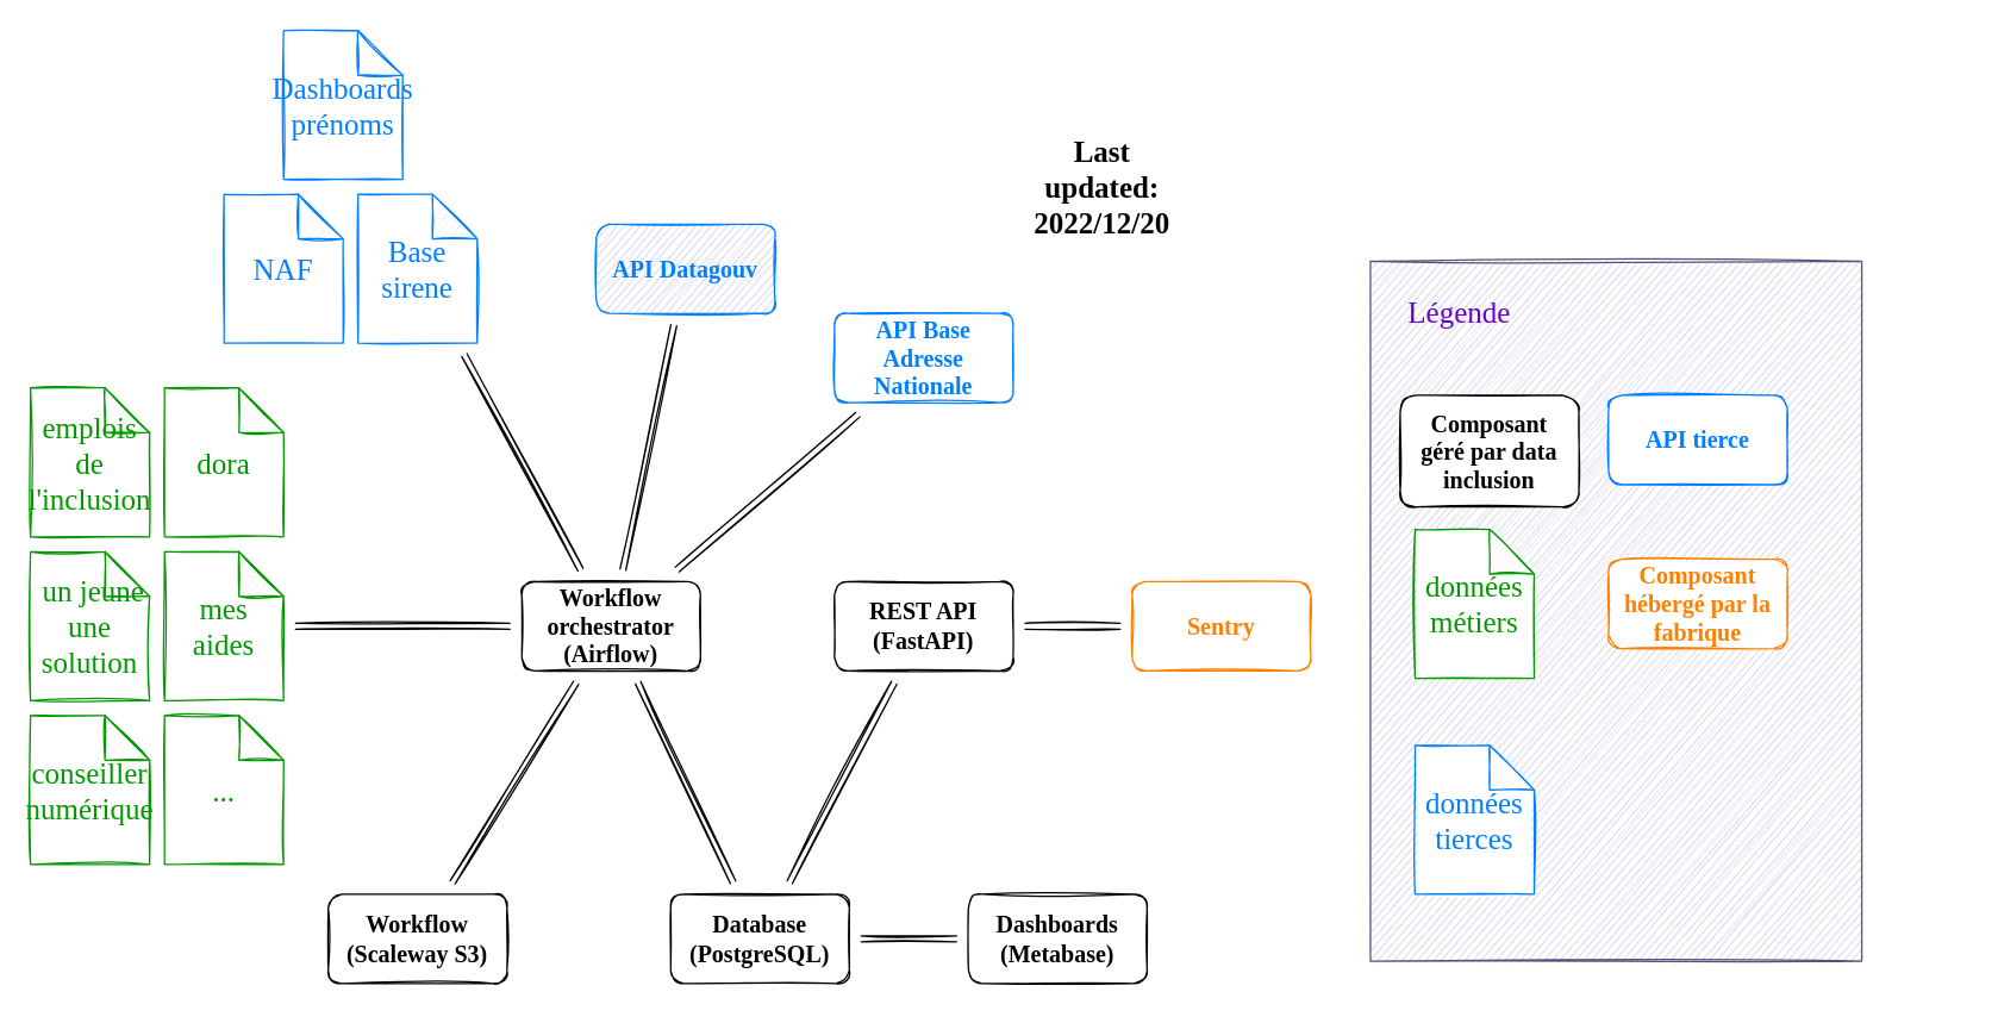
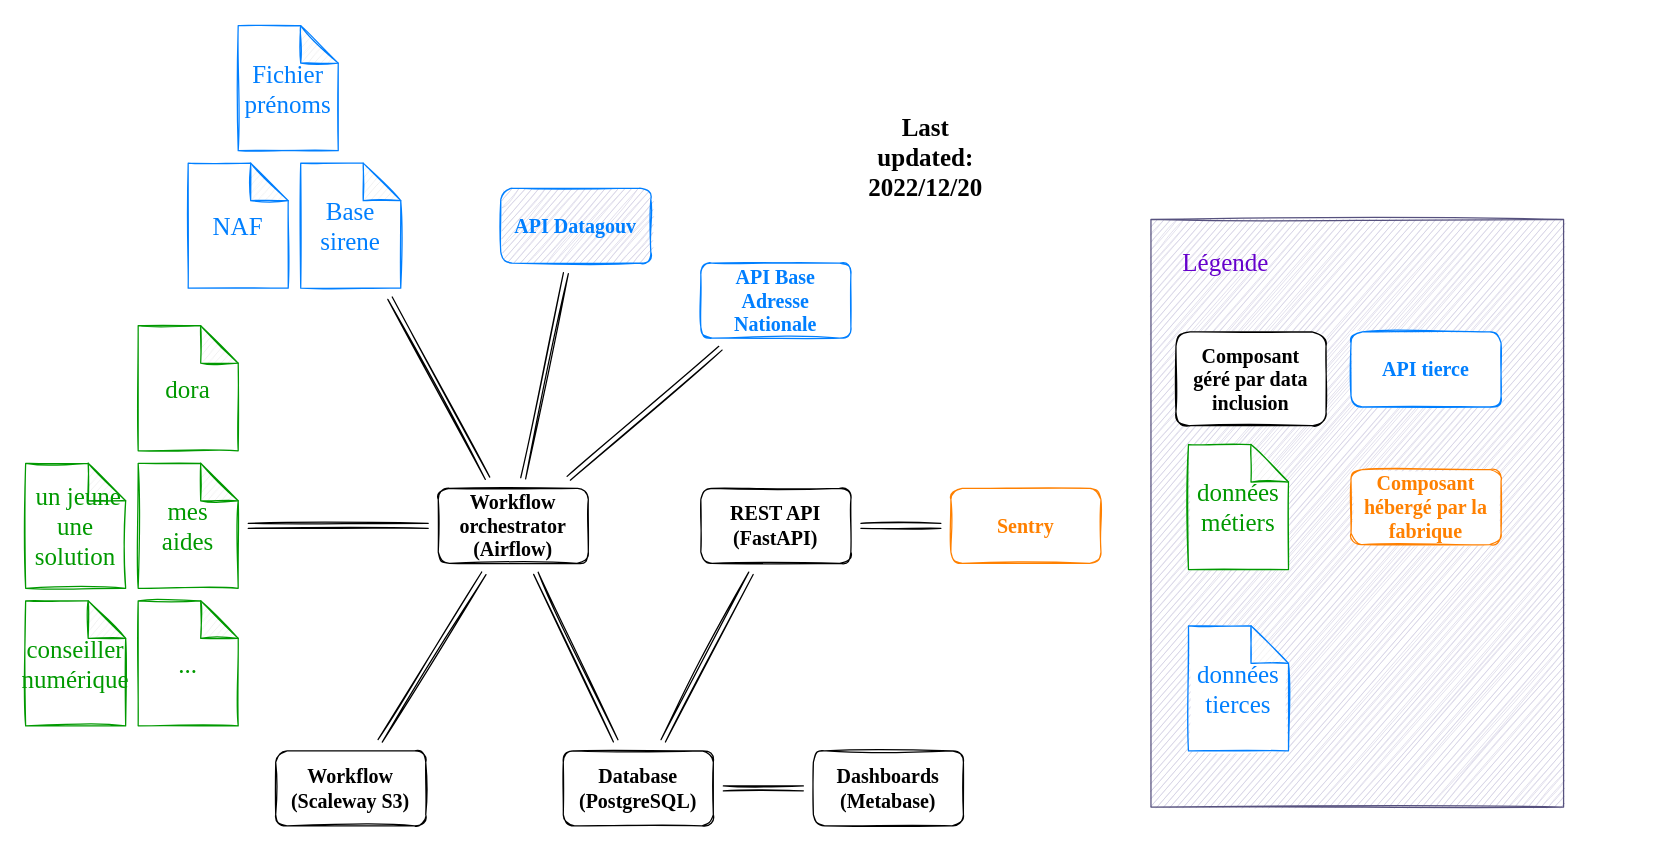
  <mxCell id="0" />
  <mxCell id="1" parent="0" />
  <mxCell id="2" value="" style="edgeStyle=none;shape=link;rounded=0;sketch=1;hachureGap=4;orthogonalLoop=1;jettySize=auto;html=1;fontFamily=Architects Daughter;fontSource=https%3A%2F%2Ffonts.googleapis.com%2Fcss%3Ffamily%3DArchitects%2BDaughter;fontSize=16;fontColor=#007FFF;endArrow=none;endFill=0;sourcePerimeterSpacing=8;targetPerimeterSpacing=8;strokeColor=#000000;" edge="1" parent="1" source="4" target="24"><mxGeometry relative="1" as="geometry" /></mxCell>
  <mxCell id="3" value="" style="edgeStyle=none;shape=link;rounded=0;sketch=1;hachureGap=4;orthogonalLoop=1;jettySize=auto;html=1;fontFamily=Architects Daughter;fontSource=https%3A%2F%2Ffonts.googleapis.com%2Fcss%3Ffamily%3DArchitects%2BDaughter;fontSize=16;fontColor=#82B366;endArrow=none;endFill=0;sourcePerimeterSpacing=8;targetPerimeterSpacing=8;strokeColor=#000000;" edge="1" parent="1" source="4" target="36"><mxGeometry relative="1" as="geometry" /></mxCell>
  <mxCell id="4" value="&lt;div style=&quot;font-size: 16px;&quot;&gt;Database&lt;/div&gt;&lt;div style=&quot;font-size: 16px;&quot;&gt;(PostgreSQL)&lt;br style=&quot;font-size: 16px;&quot;&gt;&lt;/div&gt;" style="rounded=1;whiteSpace=wrap;html=1;hachureGap=4;fontFamily=Architects Daughter;fontSource=https%3A%2F%2Ffonts.googleapis.com%2Fcss%3Ffamily%3DArchitects%2BDaughter;fontSize=16;strokeWidth=1;sketch=1;fontStyle=1" vertex="1" parent="1"><mxGeometry x="450" y="600" width="120" height="60" as="geometry" /></mxCell>
  <mxCell id="5" value="" style="edgeStyle=none;shape=link;rounded=0;sketch=1;hachureGap=4;orthogonalLoop=1;jettySize=auto;html=1;fontFamily=Architects Daughter;fontSource=https%3A%2F%2Ffonts.googleapis.com%2Fcss%3Ffamily%3DArchitects%2BDaughter;fontSize=16;fontColor=#007FFF;endArrow=none;endFill=0;sourcePerimeterSpacing=8;targetPerimeterSpacing=8;strokeColor=#000000;" edge="1" parent="1" source="10" target="4"><mxGeometry relative="1" as="geometry" /></mxCell>
  <mxCell id="6" value="" style="edgeStyle=none;shape=link;rounded=0;sketch=1;hachureGap=4;orthogonalLoop=1;jettySize=auto;html=1;fontFamily=Architects Daughter;fontSource=https%3A%2F%2Ffonts.googleapis.com%2Fcss%3Ffamily%3DArchitects%2BDaughter;fontSize=16;fontColor=#007FFF;endArrow=none;endFill=0;sourcePerimeterSpacing=8;targetPerimeterSpacing=8;strokeColor=#000000;" edge="1" parent="1" source="10" target="22"><mxGeometry relative="1" as="geometry" /></mxCell>
  <mxCell id="7" value="" style="edgeStyle=none;shape=link;rounded=0;sketch=1;hachureGap=4;orthogonalLoop=1;jettySize=auto;html=1;fontFamily=Architects Daughter;fontSource=https%3A%2F%2Ffonts.googleapis.com%2Fcss%3Ffamily%3DArchitects%2BDaughter;fontSize=16;fontColor=#FF8000;endArrow=none;endFill=0;sourcePerimeterSpacing=8;targetPerimeterSpacing=8;strokeColor=#000000;" edge="1" parent="1" source="10" target="27"><mxGeometry relative="1" as="geometry" /></mxCell>
  <mxCell id="8" value="" style="edgeStyle=none;shape=link;rounded=0;sketch=1;hachureGap=4;orthogonalLoop=1;jettySize=auto;html=1;fontFamily=Architects Daughter;fontSource=https%3A%2F%2Ffonts.googleapis.com%2Fcss%3Ffamily%3DArchitects%2BDaughter;fontSize=16;fontColor=#82B366;endArrow=none;endFill=0;sourcePerimeterSpacing=8;targetPerimeterSpacing=8;strokeColor=#000000;" edge="1" parent="1" source="10" target="32"><mxGeometry relative="1" as="geometry" /></mxCell>
  <mxCell id="9" value="" style="edgeStyle=none;shape=link;rounded=0;sketch=1;hachureGap=4;orthogonalLoop=1;jettySize=auto;html=1;fontFamily=Architects Daughter;fontSource=https%3A%2F%2Ffonts.googleapis.com%2Fcss%3Ffamily%3DArchitects%2BDaughter;fontSize=16;fontColor=#82B366;endArrow=none;endFill=0;sourcePerimeterSpacing=8;targetPerimeterSpacing=8;strokeColor=#000000;" edge="1" parent="1" source="10" target="35"><mxGeometry relative="1" as="geometry" /></mxCell>
  <mxCell id="10" value="&lt;div&gt;Workflow&lt;/div&gt;&lt;div&gt;orchestrator&lt;br&gt;&lt;/div&gt;&lt;div&gt;(Airflow)&lt;/div&gt;" style="rounded=1;whiteSpace=wrap;html=1;hachureGap=4;fontFamily=Architects Daughter;fontSource=https%3A%2F%2Ffonts.googleapis.com%2Fcss%3Ffamily%3DArchitects%2BDaughter;fontSize=16;strokeWidth=1;sketch=1;fontStyle=1" vertex="1" parent="1"><mxGeometry x="350" y="390" width="120" height="60" as="geometry" /></mxCell>
  <mxCell id="11" value="" style="rounded=0;sketch=1;hachureGap=4;orthogonalLoop=1;jettySize=auto;html=1;fontFamily=Architects Daughter;fontSource=https%3A%2F%2Ffonts.googleapis.com%2Fcss%3Ffamily%3DArchitects%2BDaughter;fontSize=16;fontColor=#007FFF;endArrow=none;endFill=0;sourcePerimeterSpacing=8;targetPerimeterSpacing=8;shape=link;strokeColor=#000000;" edge="1" parent="1" source="12" target="10"><mxGeometry relative="1" as="geometry" /></mxCell>
  <mxCell id="12" value="&lt;font color=&quot;#007FFF&quot;&gt;API Datagouv&lt;/font&gt;" style="rounded=1;whiteSpace=wrap;html=1;hachureGap=4;fontFamily=Architects Daughter;fontSource=https%3A%2F%2Ffonts.googleapis.com%2Fcss%3Ffamily%3DArchitects%2BDaughter;fontSize=16;strokeWidth=1;sketch=1;fontStyle=1;strokeColor=#007FFF;fillColor=#d0cee2;" vertex="1" parent="1"><mxGeometry x="400" y="150" width="120" height="60" as="geometry" /></mxCell>
  <mxCell id="13" value="" style="group" vertex="1" connectable="0" parent="1"><mxGeometry x="920" y="175" width="400" height="490" as="geometry" /></mxCell>
  <mxCell id="14" value="" style="group" vertex="1" connectable="0" parent="13"><mxGeometry width="400" height="490" as="geometry" /></mxCell>
  <mxCell id="15" value="" style="whiteSpace=wrap;html=1;sketch=1;hachureGap=4;fontFamily=Architects Daughter;fontSource=https%3A%2F%2Ffonts.googleapis.com%2Fcss%3Ffamily%3DArchitects%2BDaughter;fontSize=20;fillColor=#d0cee2;strokeColor=#56517e;" vertex="1" parent="14"><mxGeometry width="330" height="470" as="geometry" /></mxCell>
  <mxCell id="16" value="Légende" style="text;html=1;strokeColor=none;fillColor=none;align=center;verticalAlign=middle;whiteSpace=wrap;rounded=0;sketch=1;hachureGap=4;fontFamily=Architects Daughter;fontSource=https%3A%2F%2Ffonts.googleapis.com%2Fcss%3Ffamily%3DArchitects%2BDaughter;fontSize=20;fontColor=#6600CC;" vertex="1" parent="14"><mxGeometry x="13.04" y="13.478" width="93.913" height="40.435" as="geometry" /></mxCell>
  <mxCell id="17" value="&lt;div&gt;Composant&lt;/div&gt;&lt;div&gt;géré par data&lt;/div&gt;&lt;div&gt;inclusion&lt;br&gt;&lt;/div&gt;" style="rounded=1;whiteSpace=wrap;html=1;hachureGap=4;fontFamily=Architects Daughter;fontSource=https%3A%2F%2Ffonts.googleapis.com%2Fcss%3Ffamily%3DArchitects%2BDaughter;fontSize=16;strokeWidth=1;sketch=1;fontStyle=1" vertex="1" parent="14"><mxGeometry x="20.0" y="90" width="120" height="75" as="geometry" /></mxCell>
  <mxCell id="18" value="&lt;font color=&quot;#007FFF&quot;&gt;API tierce&lt;br&gt;&lt;/font&gt;" style="rounded=1;whiteSpace=wrap;html=1;hachureGap=4;fontFamily=Architects Daughter;fontSource=https%3A%2F%2Ffonts.googleapis.com%2Fcss%3Ffamily%3DArchitects%2BDaughter;fontSize=16;strokeWidth=1;sketch=1;fontStyle=1;strokeColor=#007FFF;" vertex="1" parent="14"><mxGeometry x="160" y="90" width="120" height="60" as="geometry" /></mxCell>
  <mxCell id="19" value="&lt;div&gt;données&lt;/div&gt;&lt;div&gt;métiers&lt;br&gt;&lt;/div&gt;" style="shape=note;whiteSpace=wrap;html=1;backgroundOutline=1;darkOpacity=0.05;sketch=1;hachureGap=4;fontFamily=Architects Daughter;fontSource=https%3A%2F%2Ffonts.googleapis.com%2Fcss%3Ffamily%3DArchitects%2BDaughter;fontSize=20;strokeColor=#009900;fillColor=default;fontColor=#009900;labelBackgroundColor=none;" vertex="1" parent="14"><mxGeometry x="30" y="180" width="80" height="100" as="geometry" /></mxCell>
  <mxCell id="20" value="&lt;div&gt;Composant&lt;/div&gt;&lt;div&gt;hébergé par la fabrique&lt;br&gt;&lt;/div&gt;" style="rounded=1;whiteSpace=wrap;html=1;hachureGap=4;fontFamily=Architects Daughter;fontSource=https%3A%2F%2Ffonts.googleapis.com%2Fcss%3Ffamily%3DArchitects%2BDaughter;fontSize=16;strokeWidth=1;sketch=1;fontStyle=1;strokeColor=#FF8000;fontColor=#FF8000;" vertex="1" parent="14"><mxGeometry x="160" y="200" width="120" height="60" as="geometry" /></mxCell>
  <mxCell id="21" value="&lt;div&gt;données&lt;/div&gt;&lt;div&gt;tierces&lt;br&gt;&lt;/div&gt;" style="shape=note;whiteSpace=wrap;html=1;backgroundOutline=1;darkOpacity=0.05;sketch=1;hachureGap=4;fontFamily=Architects Daughter;fontSource=https%3A%2F%2Ffonts.googleapis.com%2Fcss%3Ffamily%3DArchitects%2BDaughter;fontSize=20;fontColor=#007FFF;strokeColor=#007FFF;" vertex="1" parent="14"><mxGeometry x="30" y="325" width="80" height="100" as="geometry" /></mxCell>
  <mxCell id="22" value="&lt;div&gt;Base&lt;/div&gt;&lt;div&gt;sirene&lt;br&gt;&lt;/div&gt;" style="shape=note;whiteSpace=wrap;html=1;backgroundOutline=1;darkOpacity=0.05;sketch=1;hachureGap=4;fontFamily=Architects Daughter;fontSource=https%3A%2F%2Ffonts.googleapis.com%2Fcss%3Ffamily%3DArchitects%2BDaughter;fontSize=20;fontColor=#007FFF;strokeColor=#007FFF;" vertex="1" parent="1"><mxGeometry x="240" y="130" width="80" height="100" as="geometry" /></mxCell>
  <mxCell id="23" value="" style="edgeStyle=none;shape=link;rounded=0;sketch=1;hachureGap=4;orthogonalLoop=1;jettySize=auto;html=1;fontFamily=Architects Daughter;fontSource=https%3A%2F%2Ffonts.googleapis.com%2Fcss%3Ffamily%3DArchitects%2BDaughter;fontSize=16;fontColor=#007FFF;endArrow=none;endFill=0;sourcePerimeterSpacing=8;targetPerimeterSpacing=8;strokeColor=#000000;" edge="1" parent="1" source="24" target="26"><mxGeometry relative="1" as="geometry" /></mxCell>
  <mxCell id="24" value="&lt;div&gt;REST API&lt;/div&gt;&lt;div&gt;(FastAPI)&lt;br&gt;&lt;/div&gt;" style="rounded=1;whiteSpace=wrap;html=1;hachureGap=4;fontFamily=Architects Daughter;fontSource=https%3A%2F%2Ffonts.googleapis.com%2Fcss%3Ffamily%3DArchitects%2BDaughter;fontSize=16;strokeWidth=1;sketch=1;fontStyle=1" vertex="1" parent="1"><mxGeometry x="560" y="390" width="120" height="60" as="geometry" /></mxCell>
  <mxCell id="25" value="NAF" style="shape=note;whiteSpace=wrap;html=1;backgroundOutline=1;darkOpacity=0.05;sketch=1;hachureGap=4;fontFamily=Architects Daughter;fontSource=https%3A%2F%2Ffonts.googleapis.com%2Fcss%3Ffamily%3DArchitects%2BDaughter;fontSize=20;fontColor=#007FFF;strokeColor=#007FFF;" vertex="1" parent="1"><mxGeometry x="150" y="130" width="80" height="100" as="geometry" /></mxCell>
  <mxCell id="26" value="Sentry" style="rounded=1;whiteSpace=wrap;html=1;hachureGap=4;fontFamily=Architects Daughter;fontSource=https%3A%2F%2Ffonts.googleapis.com%2Fcss%3Ffamily%3DArchitects%2BDaughter;fontSize=16;strokeWidth=1;sketch=1;fontStyle=1;strokeColor=#FF8000;fontColor=#FF8000;" vertex="1" parent="1"><mxGeometry x="760" y="390" width="120" height="60" as="geometry" /></mxCell>
  <mxCell id="27" value="&lt;div&gt;Workflow&lt;/div&gt;&lt;div&gt;(Scaleway S3)&lt;br&gt;&lt;/div&gt;" style="whiteSpace=wrap;html=1;fontSize=16;fontFamily=Architects Daughter;rounded=1;hachureGap=4;fontSource=https%3A%2F%2Ffonts.googleapis.com%2Fcss%3Ffamily%3DArchitects%2BDaughter;strokeWidth=1;sketch=1;fontStyle=1;" vertex="1" parent="1"><mxGeometry x="220" y="600" width="120" height="60" as="geometry" /></mxCell>
  <mxCell id="28" value="" style="group;" vertex="1" connectable="0" parent="1"><mxGeometry x="20" y="260" width="170" height="320" as="geometry" /></mxCell>
  <mxCell id="29" value="dora" style="shape=note;whiteSpace=wrap;html=1;backgroundOutline=1;darkOpacity=0.05;sketch=1;hachureGap=4;fontFamily=Architects Daughter;fontSource=https%3A%2F%2Ffonts.googleapis.com%2Fcss%3Ffamily%3DArchitects%2BDaughter;fontSize=20;strokeColor=#009900;fillColor=default;fontColor=#009900;" vertex="1" parent="28"><mxGeometry x="90" width="80" height="100" as="geometry" /></mxCell>
- <mxCell id="30" value="&lt;div&gt;&lt;font&gt;emplois&lt;/font&gt;&lt;/div&gt;&lt;div&gt;&lt;font&gt;de l'inclusion&lt;br&gt;&lt;/font&gt;&lt;/div&gt;" style="shape=note;whiteSpace=wrap;html=1;backgroundOutline=1;darkOpacity=0.05;sketch=1;hachureGap=4;fontFamily=Architects Daughter;fontSource=https%3A%2F%2Ffonts.googleapis.com%2Fcss%3Ffamily%3DArchitects%2BDaughter;fontSize=20;strokeColor=#009900;fillColor=default;fontColor=#009900;" vertex="1" parent="28"><mxGeometry width="80" height="100" as="geometry" /></mxCell>
  <mxCell id="31" value="&lt;div&gt;&amp;nbsp;un jeune&lt;/div&gt;&lt;div&gt;une solution&lt;br&gt;&lt;/div&gt;" style="shape=note;whiteSpace=wrap;html=1;backgroundOutline=1;darkOpacity=0.05;sketch=1;hachureGap=4;fontFamily=Architects Daughter;fontSource=https%3A%2F%2Ffonts.googleapis.com%2Fcss%3Ffamily%3DArchitects%2BDaughter;fontSize=20;strokeColor=#009900;fillColor=default;fontColor=#009900;" vertex="1" parent="28"><mxGeometry y="110" width="80" height="100" as="geometry" /></mxCell>
  <mxCell id="32" value="&lt;div&gt;mes&lt;/div&gt;&lt;div&gt;aides&lt;br&gt;&lt;/div&gt;" style="shape=note;whiteSpace=wrap;html=1;backgroundOutline=1;darkOpacity=0.05;sketch=1;hachureGap=4;fontFamily=Architects Daughter;fontSource=https%3A%2F%2Ffonts.googleapis.com%2Fcss%3Ffamily%3DArchitects%2BDaughter;fontSize=20;strokeColor=#009900;fillColor=default;fontColor=#009900;" vertex="1" parent="28"><mxGeometry x="90" y="110" width="80" height="100" as="geometry" /></mxCell>
  <mxCell id="33" value="&lt;div&gt;conseiller&lt;/div&gt;&lt;div&gt;numérique&lt;br&gt;&lt;/div&gt;" style="shape=note;whiteSpace=wrap;html=1;backgroundOutline=1;darkOpacity=0.05;sketch=1;hachureGap=4;fontFamily=Architects Daughter;fontSource=https%3A%2F%2Ffonts.googleapis.com%2Fcss%3Ffamily%3DArchitects%2BDaughter;fontSize=20;strokeColor=#009900;fillColor=default;fontColor=#009900;" vertex="1" parent="28"><mxGeometry y="220" width="80" height="100" as="geometry" /></mxCell>
  <mxCell id="34" value="..." style="shape=note;whiteSpace=wrap;html=1;backgroundOutline=1;darkOpacity=0.05;sketch=1;hachureGap=4;fontFamily=Architects Daughter;fontSource=https%3A%2F%2Ffonts.googleapis.com%2Fcss%3Ffamily%3DArchitects%2BDaughter;fontSize=20;strokeColor=#009900;fillColor=default;fontColor=#009900;" vertex="1" parent="28"><mxGeometry x="90" y="220" width="80" height="100" as="geometry" /></mxCell>
  <mxCell id="35" value="&lt;div&gt;&lt;font color=&quot;#007FFF&quot;&gt;API Base&lt;/font&gt;&lt;/div&gt;&lt;div&gt;&lt;font color=&quot;#007FFF&quot;&gt;Adresse&lt;/font&gt;&lt;/div&gt;&lt;div&gt;&lt;font color=&quot;#007FFF&quot;&gt;Nationale&lt;br&gt;&lt;/font&gt;&lt;/div&gt;" style="rounded=1;whiteSpace=wrap;html=1;hachureGap=4;fontFamily=Architects Daughter;fontSource=https%3A%2F%2Ffonts.googleapis.com%2Fcss%3Ffamily%3DArchitects%2BDaughter;fontSize=16;strokeWidth=1;sketch=1;fontStyle=1;strokeColor=#007FFF;" vertex="1" parent="1"><mxGeometry x="560" y="210" width="120" height="60" as="geometry" /></mxCell>
  <mxCell id="36" value="&lt;div&gt;Dashboards&lt;br&gt;&lt;/div&gt;&lt;div&gt;(Metabase)&lt;/div&gt;" style="rounded=1;whiteSpace=wrap;html=1;hachureGap=4;fontFamily=Architects Daughter;fontSource=https%3A%2F%2Ffonts.googleapis.com%2Fcss%3Ffamily%3DArchitects%2BDaughter;fontSize=16;strokeWidth=1;sketch=1;fontStyle=1" vertex="1" parent="1"><mxGeometry x="650" y="600" width="120" height="60" as="geometry" /></mxCell>
- <mxCell id="37" value="&lt;div&gt;Dashboards&lt;/div&gt;&lt;div&gt;prénoms&lt;br&gt;&lt;/div&gt;" style="shape=note;whiteSpace=wrap;html=1;backgroundOutline=1;darkOpacity=0.05;sketch=1;hachureGap=4;fontFamily=Architects Daughter;fontSource=https%3A%2F%2Ffonts.googleapis.com%2Fcss%3Ffamily%3DArchitects%2BDaughter;fontSize=20;fontColor=#007FFF;strokeColor=#007FFF;" vertex="1" parent="1"><mxGeometry x="190" y="20" width="80" height="100" as="geometry" /></mxCell>
+ <mxCell id="37" value="&lt;div&gt;Fichier&lt;/div&gt;&lt;div&gt;prénoms&lt;br&gt;&lt;/div&gt;" style="shape=note;whiteSpace=wrap;html=1;backgroundOutline=1;darkOpacity=0.05;sketch=1;hachureGap=4;fontFamily=Architects Daughter;fontSource=https%3A%2F%2Ffonts.googleapis.com%2Fcss%3Ffamily%3DArchitects%2BDaughter;fontSize=20;fontColor=#007FFF;strokeColor=#007FFF;" vertex="1" parent="1"><mxGeometry x="190" y="20" width="80" height="100" as="geometry" /></mxCell>
  <mxCell id="38" value="&lt;div&gt;Last updated: 2022/12/20&lt;/div&gt;" style="text;html=1;strokeColor=none;fillColor=none;align=center;verticalAlign=middle;whiteSpace=wrap;rounded=0;labelBackgroundColor=none;sketch=1;hachureGap=4;fontFamily=Architects Daughter;fontSource=https%3A%2F%2Ffonts.googleapis.com%2Fcss%3Ffamily%3DArchitects%2BDaughter;fontSize=20;fontColor=#000000;fontStyle=1" vertex="1" parent="1"><mxGeometry x="710" y="110" width="60" height="30" as="geometry" /></mxCell>
